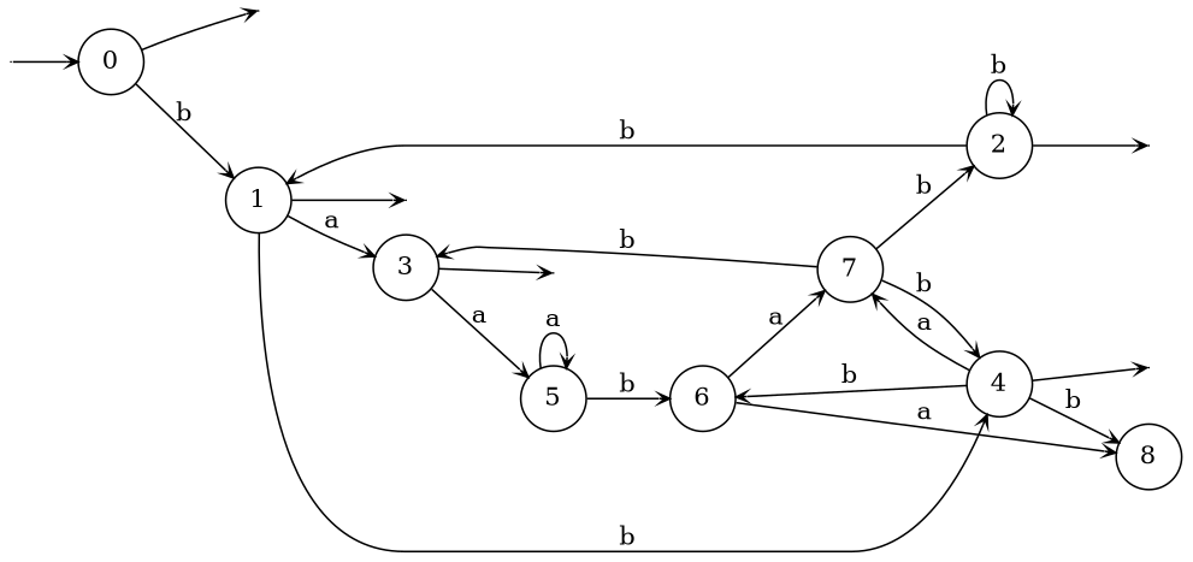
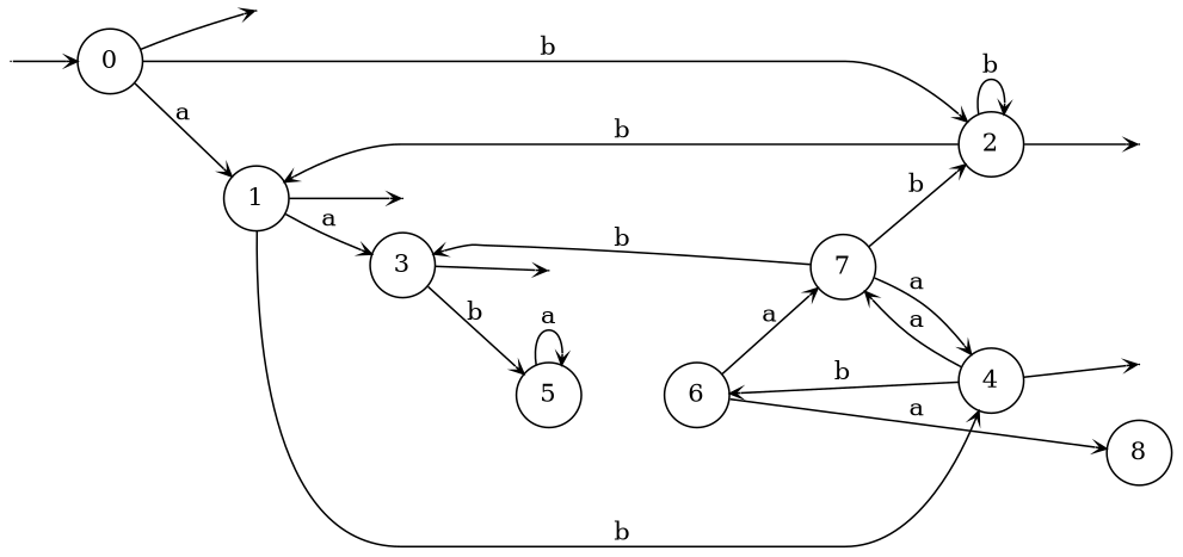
  digraph {
    rankdir=LR
    vcsn_context="[ab]? → ℚ"
    node [shape=circle style=rounded]
    edge [arrowhead=vee arrowsize=.6]
    I0 [shape=point width=0 style=""]
    F0 [shape=point width=0 style=""]
    F1 [shape=point width=0 style=""]
    F2 [shape=point width=0 style=""]
    F3 [shape=point width=0 style=""]
    F4 [shape=point width=0 style=""]
    0 [width=0.5]
    1 [width=0.5]
    2 [width=0.5]
    3 [width=0.5]
    4 [width=0.5]
    5 [width=0.5]
    6 [width=0.5]
    7 [width=0.5]
    8 [width=0.5]
    subgraph sub_1 {
      I0
      F0
      F1
      F2
      F3
      F4
    }
    subgraph sub_2 {
      0
      1
      2
      3
      4
      5
      6
      7
      8
    }
    I0 -> 0
    0 -> F0
-   0 -> 1 [label=b]
+   0 -> 1 [label=a]
+   0 -> 2 [label=b]
    1 -> F1
    1 -> 3 [label=a]
    1 -> 4 [label=b]
    2 -> F2
    2 -> 1 [label=b]
    2 -> 2 [label=b]
    3 -> F3
-   3 -> 5 [label=a]
+   3 -> 5 [label=b]
    4 -> F4
    4 -> 6 [label=b]
    4 -> 7 [label=a]
-   4 -> 8 [label=b]
    5 -> 5 [label=a]
-   5 -> 6 [label=b]
    6 -> 7 [label=a]
    6 -> 8 [label=a]
    7 -> 2 [label=b]
    7 -> 3 [label=b]
-   7 -> 4 [label=b]
+   7 -> 4 [label=a]
  }
